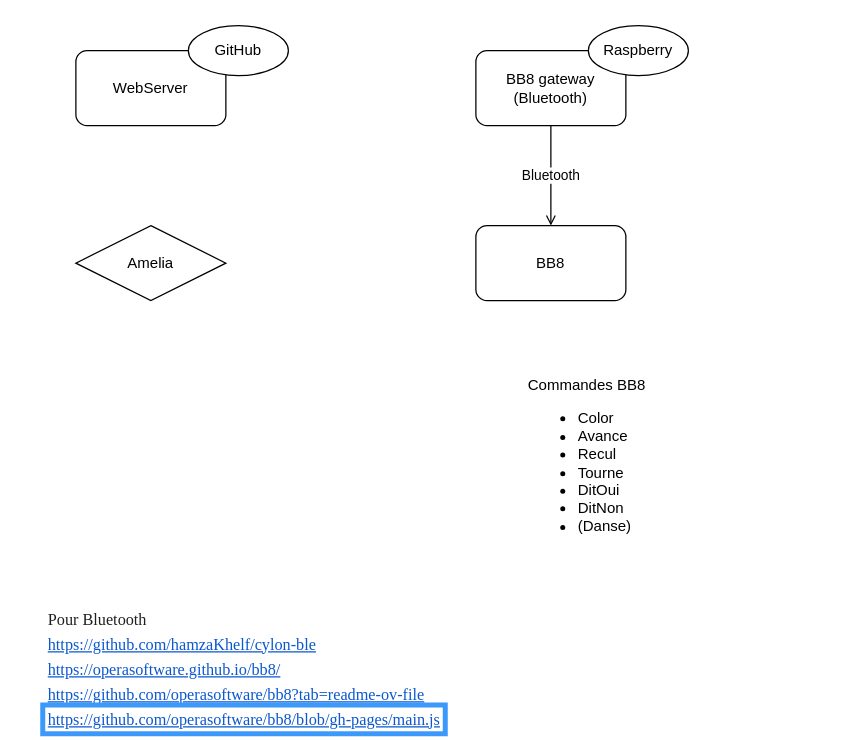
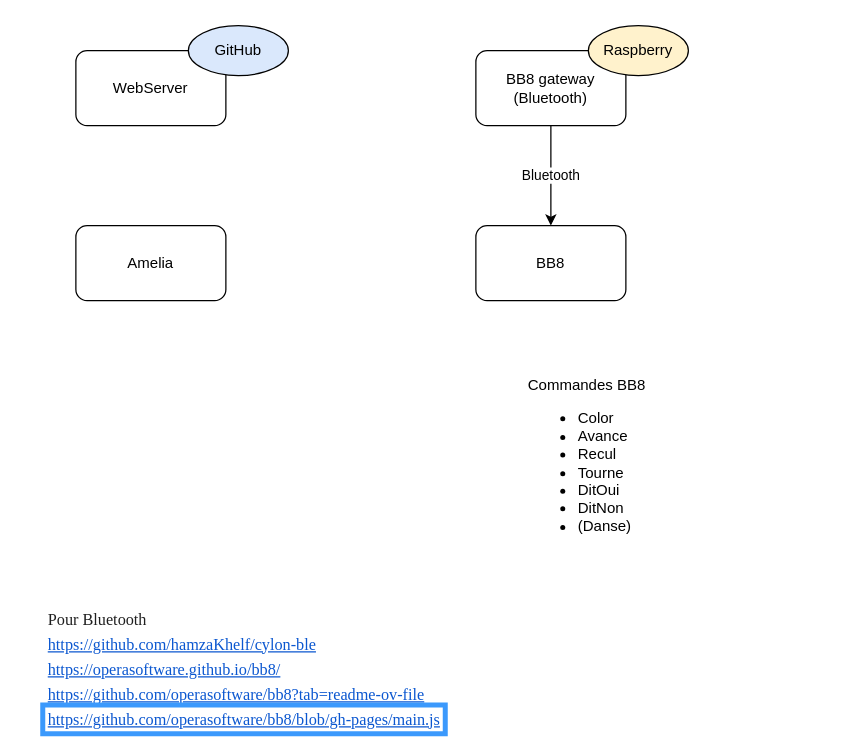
  <mxCell id="0" />
  <mxCell id="1" parent="0" />
  <mxCell id="2" value="WebServer" style="rounded=1;whiteSpace=wrap;html=1;" vertex="1" parent="1"><mxGeometry x="60" y="40" width="120" height="60" as="geometry" /></mxCell>
- <mxCell id="3" value="Bluetooth" style="edgeStyle=orthogonalEdgeStyle;rounded=0;orthogonalLoop=1;jettySize=auto;html=1;endArrow=open;" edge="1" parent="1" source="4" target="5"><mxGeometry relative="1" as="geometry" /></mxCell>
+ <mxCell id="3" value="Bluetooth" style="edgeStyle=orthogonalEdgeStyle;rounded=0;orthogonalLoop=1;jettySize=auto;html=1;" edge="1" parent="1" source="4" target="5"><mxGeometry relative="1" as="geometry" /></mxCell>
  <mxCell id="4" value="BB8 gateway (Bluetooth)" style="rounded=1;whiteSpace=wrap;html=1;" vertex="1" parent="1"><mxGeometry x="380" y="40" width="120" height="60" as="geometry" /></mxCell>
  <mxCell id="5" value="BB8" style="rounded=1;whiteSpace=wrap;html=1;" vertex="1" parent="1"><mxGeometry x="380" y="180" width="120" height="60" as="geometry" /></mxCell>
- <mxCell id="6" value="Amelia" style="rhombus;whiteSpace=wrap;html=1;" vertex="1" parent="1"><mxGeometry x="60" y="180" width="120" height="60" as="geometry" /></mxCell>
- <mxCell id="7" value="Raspberry" style="ellipse;whiteSpace=wrap;html=1;" vertex="1" parent="1"><mxGeometry x="470" y="20" width="80" height="40" as="geometry" /></mxCell>
+ <mxCell id="6" value="Amelia" style="rounded=1;whiteSpace=wrap;html=1;" vertex="1" parent="1"><mxGeometry x="60" y="180" width="120" height="60" as="geometry" /></mxCell>
+ <mxCell id="7" value="Raspberry" style="ellipse;whiteSpace=wrap;html=1;fillColor=#fff2cc;" vertex="1" parent="1"><mxGeometry x="470" y="20" width="80" height="40" as="geometry" /></mxCell>
  <mxCell id="8" value="Commandes BB8&lt;div&gt;&lt;ul&gt;&lt;li&gt;Color&lt;/li&gt;&lt;li&gt;Avance&lt;/li&gt;&lt;li&gt;Recul&lt;/li&gt;&lt;li&gt;Tourne&lt;/li&gt;&lt;li&gt;DitOui&lt;/li&gt;&lt;li&gt;DitNon&lt;/li&gt;&lt;li&gt;(Danse)&lt;/li&gt;&lt;/ul&gt;&lt;/div&gt;" style="text;html=1;align=left;verticalAlign=middle;whiteSpace=wrap;rounded=0;" vertex="1" parent="1"><mxGeometry x="420" y="300" width="240" height="140" as="geometry" /></mxCell>
  <mxCell id="9" value="&lt;div style=&quot;-webkit-tap-highlight-color: transparent; color: rgba(0, 0, 0, 0.87); font-family: &amp;quot;Google Sans&amp;quot;; background-color: rgb(255, 255, 255);&quot; data-message-id=&quot;spaces/FT4gaSG-hwsB/messages/1749567077827535&quot;&gt;&lt;div style=&quot;-webkit-tap-highlight-color: transparent; border-radius: 0.25rem;&quot; class=&quot;jO4O1&quot;&gt;&lt;div style=&quot;-webkit-tap-highlight-color: transparent; color: rgb(31, 31, 31); font-size: 0.812rem; line-height: 1.25rem; padding-left: 1rem; padding-right: 1rem; position: relative; white-space-collapse: preserve; overflow-wrap: break-word;&quot; class=&quot;ptNLrf&quot;&gt;&lt;div style=&quot;-webkit-tap-highlight-color: transparent;&quot;&gt;&lt;div style=&quot;-webkit-tap-highlight-color: transparent;&quot;&gt;Pour Bluetooth&lt;/div&gt;&lt;div style=&quot;-webkit-tap-highlight-color: transparent;&quot;&gt;&lt;a style=&quot;-webkit-tap-highlight-color: transparent; font-size: 0.812rem; color: rgb(11, 87, 208);&quot; href=&quot;https://github.com/hamzaKhelf/cylon-ble&quot; target=&quot;_blank&quot; rel=&quot;nofollow noopener noreferrer&quot; class=&quot;owrQq&quot;&gt;https://github.com/hamzaKhelf/cylon-ble&lt;/a&gt;&lt;/div&gt;&lt;/div&gt;&lt;/div&gt;&lt;/div&gt;&lt;div style=&quot;-webkit-tap-highlight-color: transparent; padding-left: 1rem; padding-right: 1rem;&quot; class=&quot;AFCrOe&quot;&gt;&lt;/div&gt;&lt;/div&gt;&lt;div style=&quot;-webkit-tap-highlight-color: transparent; color: rgba(0, 0, 0, 0.87); font-family: &amp;quot;Google Sans&amp;quot;; background-color: rgb(255, 255, 255);&quot; data-message-id=&quot;spaces/FT4gaSG-hwsB/messages/1749567093735343&quot;&gt;&lt;div style=&quot;-webkit-tap-highlight-color: transparent; border-radius: 0.25rem;&quot; class=&quot;jO4O1&quot;&gt;&lt;div style=&quot;-webkit-tap-highlight-color: transparent; color: rgb(31, 31, 31); font-size: 0.812rem; line-height: 1.25rem; padding-left: 1rem; padding-right: 1rem; position: relative; white-space-collapse: preserve; overflow-wrap: break-word;&quot; class=&quot;ptNLrf&quot;&gt;&lt;div style=&quot;-webkit-tap-highlight-color: transparent;&quot;&gt;&lt;div style=&quot;-webkit-tap-highlight-color: transparent;&quot;&gt;&lt;a style=&quot;-webkit-tap-highlight-color: transparent; font-size: 0.812rem; color: rgb(11, 87, 208);&quot; href=&quot;https://operasoftware.github.io/bb8/&quot; target=&quot;_blank&quot; rel=&quot;nofollow noopener noreferrer&quot; class=&quot;owrQq&quot;&gt;https://operasoftware.github.io/bb8/&lt;/a&gt;&lt;/div&gt;&lt;/div&gt;&lt;/div&gt;&lt;/div&gt;&lt;div style=&quot;-webkit-tap-highlight-color: transparent; padding-left: 1rem; padding-right: 1rem;&quot; class=&quot;AFCrOe&quot;&gt;&lt;/div&gt;&lt;/div&gt;&lt;div style=&quot;-webkit-tap-highlight-color: transparent; color: rgba(0, 0, 0, 0.87); font-family: &amp;quot;Google Sans&amp;quot;; background-color: rgb(255, 255, 255);&quot; data-message-id=&quot;spaces/FT4gaSG-hwsB/messages/1749567101410703&quot;&gt;&lt;div style=&quot;-webkit-tap-highlight-color: transparent; border-radius: 0.25rem;&quot; class=&quot;jO4O1&quot;&gt;&lt;div style=&quot;-webkit-tap-highlight-color: transparent; color: rgb(31, 31, 31); font-size: 0.812rem; line-height: 1.25rem; padding-left: 1rem; padding-right: 1rem; position: relative; white-space-collapse: preserve; overflow-wrap: break-word;&quot; class=&quot;ptNLrf&quot;&gt;&lt;div style=&quot;-webkit-tap-highlight-color: transparent;&quot;&gt;&lt;div style=&quot;-webkit-tap-highlight-color: transparent;&quot;&gt;&lt;a style=&quot;-webkit-tap-highlight-color: transparent; font-size: 0.812rem; color: rgb(11, 87, 208);&quot; href=&quot;https://github.com/operasoftware/bb8?tab=readme-ov-file&quot; target=&quot;_blank&quot; rel=&quot;nofollow noopener noreferrer&quot; class=&quot;owrQq&quot;&gt;https://github.com/operasoftware/bb8?tab=readme-ov-file&lt;/a&gt;&lt;/div&gt;&lt;div style=&quot;-webkit-tap-highlight-color: transparent;&quot;&gt;&lt;a style=&quot;-webkit-tap-highlight-color: transparent; outline: rgb(59, 153, 252) solid 0.312rem; outline-offset: 2px; color: rgb(11, 87, 208);&quot; href=&quot;https://github.com/operasoftware/bb8/blob/gh-pages/main.js&quot; target=&quot;_blank&quot; rel=&quot;nofollow noopener noreferrer&quot; class=&quot;owrQq&quot;&gt;https://github.com/operasoftware/bb8/blob/gh-pages/main.js&lt;/a&gt;&lt;/div&gt;&lt;/div&gt;&lt;/div&gt;&lt;/div&gt;&lt;/div&gt;" style="text;html=1;align=left;verticalAlign=middle;whiteSpace=wrap;rounded=0;" vertex="1" parent="1"><mxGeometry x="20" y="500" width="400" height="70" as="geometry" /></mxCell>
- <mxCell id="10" value="GitHub" style="ellipse;whiteSpace=wrap;html=1;" vertex="1" parent="1"><mxGeometry x="150" y="20" width="80" height="40" as="geometry" /></mxCell>
+ <mxCell id="10" value="GitHub" style="ellipse;whiteSpace=wrap;html=1;fillColor=#dae8fc;" vertex="1" parent="1"><mxGeometry x="150" y="20" width="80" height="40" as="geometry" /></mxCell>
